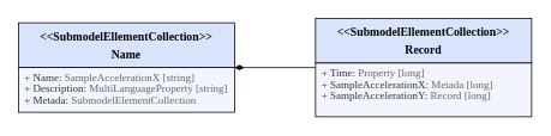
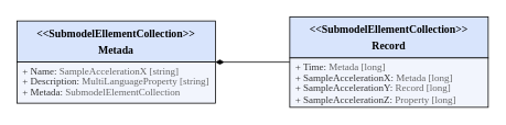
  <mxCell id="0" />
  <mxCell id="1" parent="0" />
  <mxCell id="2" value="" style="group" vertex="1" connectable="0" parent="1"><mxGeometry y="25" width="240" height="100" as="geometry" x="20" /></mxCell>
  <mxCell id="3" value="" style="rounded=0;whiteSpace=wrap;html=1;fillColor=#D8E4FC;" vertex="1" parent="2"><mxGeometry width="240" height="50" as="geometry" /></mxCell>
  <mxCell id="4" value="&lt;font style=&quot;font-size: 13px;&quot; face=&quot;Times New Roman&quot;&gt;&lt;b style=&quot;&quot;&gt;&amp;lt;&amp;lt;SubmodelEllementCollection&amp;gt;&amp;gt;&lt;/b&gt;&lt;/font&gt;" style="text;html=1;align=center;verticalAlign=middle;whiteSpace=wrap;rounded=0;" vertex="1" parent="2"><mxGeometry x="31" width="178" height="30" as="geometry" /></mxCell>
  <mxCell id="5" value="" style="rounded=0;whiteSpace=wrap;html=1;fillColor=#F2F5FD;" vertex="1" parent="2"><mxGeometry y="50" width="240" height="50" as="geometry" /></mxCell>
  <mxCell id="6" value="&lt;font face=&quot;Times New Roman&quot; style=&quot;color: rgb(51, 51, 51);&quot;&gt;+ Name:&lt;/font&gt;&lt;font face=&quot;Times New Roman&quot; style=&quot;color: rgb(102, 102, 102);&quot;&gt; SampleAccelerationX [string]&lt;/font&gt;" style="text;html=1;align=left;verticalAlign=middle;whiteSpace=wrap;rounded=0;" vertex="1" parent="2"><mxGeometry x="5" y="54.5" width="205" height="12.5" as="geometry" /></mxCell>
  <mxCell id="7" value="&lt;font style=&quot;color: rgb(51, 51, 51);&quot; face=&quot;Times New Roman&quot;&gt;+ Description:&lt;/font&gt;&lt;font style=&quot;color: rgb(102, 102, 102);&quot; face=&quot;Times New Roman&quot;&gt; MultiLanguageProperty [string]&lt;/font&gt;" style="text;html=1;align=left;verticalAlign=middle;whiteSpace=wrap;rounded=0;" vertex="1" parent="2"><mxGeometry x="5" y="67" width="235" height="13.5" as="geometry" /></mxCell>
  <mxCell id="8" value="&lt;font style=&quot;color: rgb(51, 51, 51);&quot; face=&quot;Times New Roman&quot;&gt;+ Metada:&lt;/font&gt;&lt;font style=&quot;color: rgb(102, 102, 102);&quot; face=&quot;Times New Roman&quot;&gt; SubmodelElementCollection&lt;/font&gt;" style="text;html=1;align=left;verticalAlign=middle;whiteSpace=wrap;rounded=0;" vertex="1" parent="2"><mxGeometry x="5" y="80.5" width="205" height="13.5" as="geometry" /></mxCell>
- <mxCell id="9" value="&lt;b&gt;&lt;font style=&quot;font-size: 13px;&quot; face=&quot;Times New Roman&quot;&gt;Name&lt;/font&gt;&lt;/b&gt;" style="text;html=1;align=center;verticalAlign=middle;whiteSpace=wrap;rounded=0;" vertex="1" parent="2"><mxGeometry x="31" y="20" width="178" height="30" as="geometry" /></mxCell>
+ <mxCell id="9" value="&lt;b&gt;&lt;font style=&quot;font-size: 13px;&quot; face=&quot;Times New Roman&quot;&gt;Metada&lt;/font&gt;&lt;/b&gt;" style="text;html=1;align=center;verticalAlign=middle;whiteSpace=wrap;rounded=0;" vertex="1" parent="2"><mxGeometry x="31" y="20" width="178" height="30" as="geometry" /></mxCell>
  <mxCell id="10" value="" style="endArrow=none;html=1;rounded=0;startArrow=diamondThin;startFill=1;exitX=1;exitY=1;exitDx=0;exitDy=0;strokeWidth=1;endSize=8;startSize=8;strokeColor=#000000;" edge="1" parent="1" source="3"><mxGeometry width="50" height="50" relative="1" as="geometry"><mxPoint x="280" y="70" as="sourcePoint" /><mxPoint x="350" y="75" as="targetPoint" /></mxGeometry></mxCell>
  <mxCell id="11" value="" style="rounded=0;whiteSpace=wrap;html=1;fillColor=#D8E4FC;" vertex="1" parent="1"><mxGeometry x="350" y="20" width="240" height="50" as="geometry" /></mxCell>
  <mxCell id="12" value="&lt;font style=&quot;font-size: 13px;&quot; face=&quot;Times New Roman&quot;&gt;&lt;b style=&quot;&quot;&gt;&amp;lt;&amp;lt;SubmodelEllementCollection&amp;gt;&amp;gt;&lt;/b&gt;&lt;/font&gt;" style="text;html=1;align=center;verticalAlign=middle;whiteSpace=wrap;rounded=0;" vertex="1" parent="1"><mxGeometry x="381" y="20" width="178" height="30" as="geometry" /></mxCell>
  <mxCell id="13" value="" style="rounded=0;whiteSpace=wrap;html=1;fillColor=#F2F5FD;" vertex="1" parent="1"><mxGeometry x="350" y="70" width="240" height="60" as="geometry" /></mxCell>
- <mxCell id="14" value="&lt;font face=&quot;Times New Roman&quot; style=&quot;color: rgb(51, 51, 51);&quot;&gt;+ Time:&lt;/font&gt;&lt;font face=&quot;Times New Roman&quot; style=&quot;color: rgb(102, 102, 102);&quot;&gt; Property [long]&lt;/font&gt;" style="text;html=1;align=left;verticalAlign=middle;whiteSpace=wrap;rounded=0;" vertex="1" parent="1"><mxGeometry x="355" y="74.5" width="205" height="12.5" as="geometry" /></mxCell>
+ <mxCell id="14" value="&lt;font face=&quot;Times New Roman&quot; style=&quot;color: rgb(51, 51, 51);&quot;&gt;+ Time:&lt;/font&gt;&lt;font face=&quot;Times New Roman&quot; style=&quot;color: rgb(102, 102, 102);&quot;&gt; Metada [long]&lt;/font&gt;" style="text;html=1;align=left;verticalAlign=middle;whiteSpace=wrap;rounded=0;" vertex="1" parent="1"><mxGeometry x="355" y="74.5" width="205" height="12.5" as="geometry" /></mxCell>
  <mxCell id="15" value="&lt;font style=&quot;color: rgb(51, 51, 51);&quot; face=&quot;Times New Roman&quot;&gt;+ SampleAccelerationX:&lt;/font&gt;&lt;font style=&quot;color: rgb(102, 102, 102);&quot; face=&quot;Times New Roman&quot;&gt;&amp;nbsp;Metada [long]&lt;/font&gt;" style="text;html=1;align=left;verticalAlign=middle;whiteSpace=wrap;rounded=0;" vertex="1" parent="1"><mxGeometry x="355" y="87" width="230" height="13.5" as="geometry" /></mxCell>
  <mxCell id="16" value="&lt;b&gt;&lt;font style=&quot;font-size: 13px;&quot; face=&quot;Times New Roman&quot;&gt;Record&lt;/font&gt;&lt;/b&gt;" style="text;html=1;align=center;verticalAlign=middle;whiteSpace=wrap;rounded=0;" vertex="1" parent="1"><mxGeometry x="381" y="40" width="178" height="30" as="geometry" /></mxCell>
  <mxCell id="17" value="&lt;font style=&quot;color: rgb(51, 51, 51);&quot; face=&quot;Times New Roman&quot;&gt;+ SampleAccelerationY:&lt;/font&gt;&lt;font style=&quot;color: rgb(102, 102, 102);&quot; face=&quot;Times New Roman&quot;&gt;&amp;nbsp;Record [long]&lt;/font&gt;" style="text;html=1;align=left;verticalAlign=middle;whiteSpace=wrap;rounded=0;" vertex="1" parent="1"><mxGeometry x="355" y="100.5" width="225" height="13.5" as="geometry" /></mxCell>
+ <mxCell id="18" value="&lt;font style=&quot;color: rgb(51, 51, 51);&quot; face=&quot;Times New Roman&quot;&gt;+ SampleAccelerationZ:&lt;/font&gt;&lt;font style=&quot;color: rgb(102, 102, 102);&quot; face=&quot;Times New Roman&quot;&gt;&amp;nbsp;Property [long]&lt;/font&gt;" style="text;html=1;align=left;verticalAlign=middle;whiteSpace=wrap;rounded=0;" vertex="1" parent="1"><mxGeometry x="355" y="114" width="210" height="13.5" as="geometry" /></mxCell>
